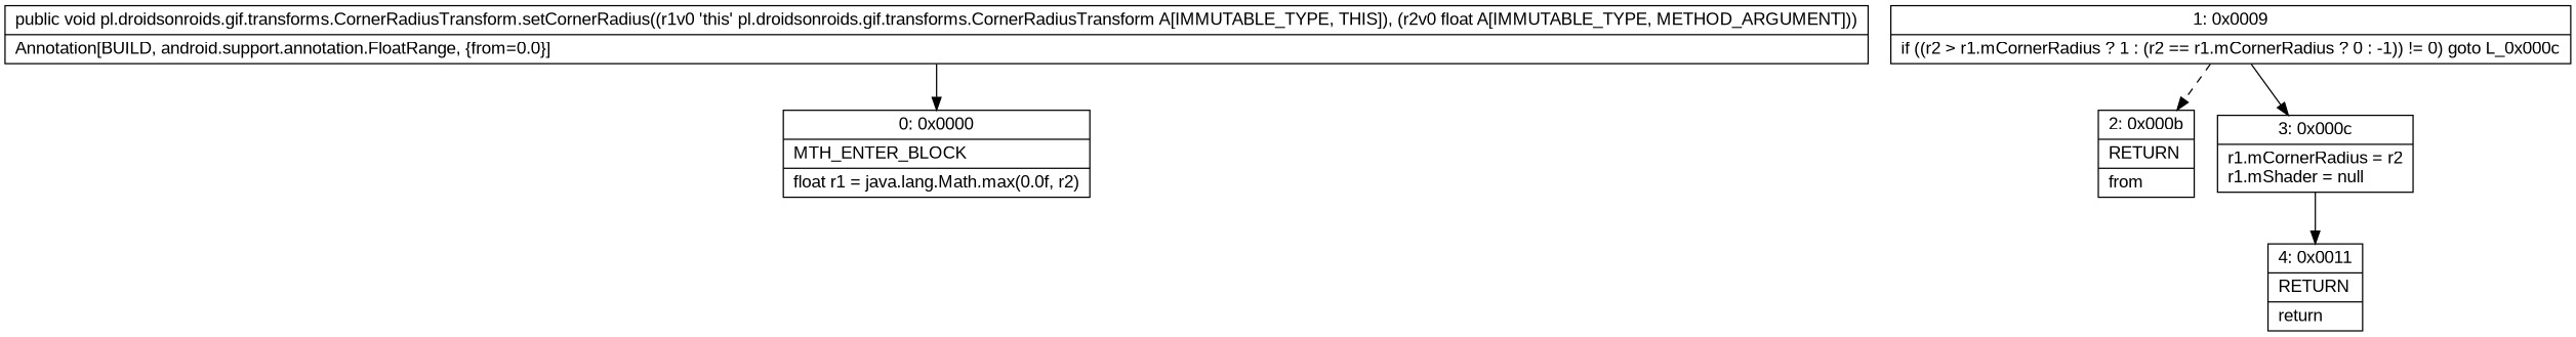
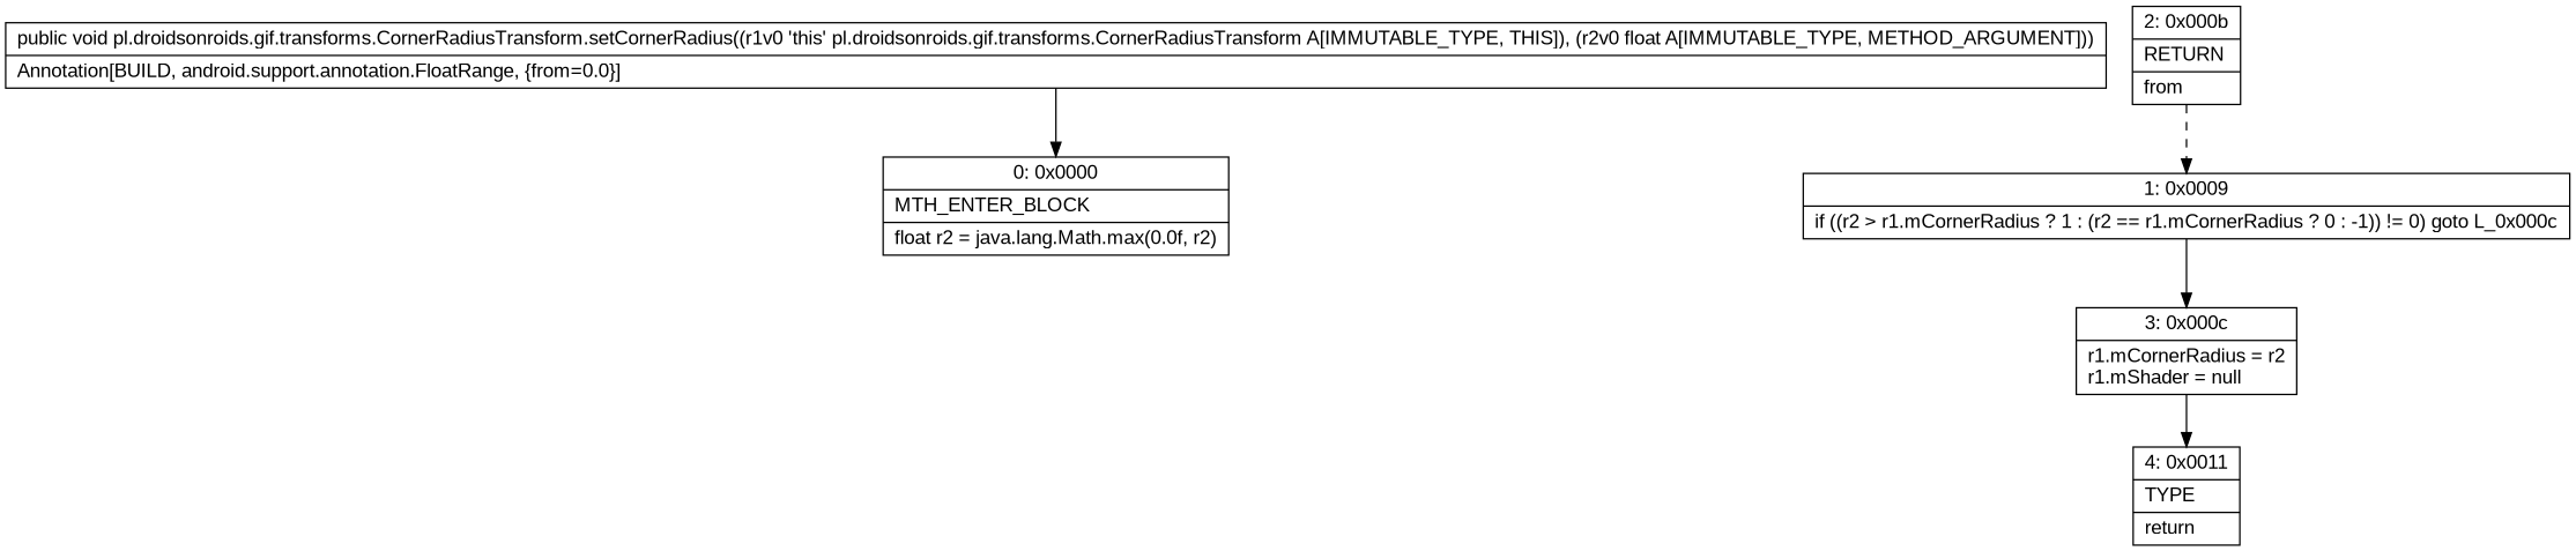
  digraph {
    fontname="Liberation Sans"
    node [fontname="Liberation Sans" shape=record]
    edge [fontname="Liberation Sans"]
-   n1 [label="{0\:\ 0x0000|MTH_ENTER_BLOCK\l|float r1 = java.lang.Math.max(0.0f, r2)\l}"]
+   n1 [label="{0\:\ 0x0000|MTH_ENTER_BLOCK\l|float r2 = java.lang.Math.max(0.0f, r2)\l}"]
    n2 [label="{1\:\ 0x0009|if ((r2 \> r1.mCornerRadius ? 1 : (r2 == r1.mCornerRadius ? 0 : \-1)) != 0) goto L_0x000c\l}"]
    n3 [label="{2\:\ 0x000b|RETURN\l|from\l}"]
    n4 [label="{3\:\ 0x000c|r1.mCornerRadius = r2\lr1.mShader = null\l}"]
-   n5 [label="{4\:\ 0x0011|RETURN\l|return\l}"]
+   n5 [label="{4\:\ 0x0011|TYPE\l|return\l}"]
    n6 [label="{public void pl.droidsonroids.gif.transforms.CornerRadiusTransform.setCornerRadius((r1v0 'this' pl.droidsonroids.gif.transforms.CornerRadiusTransform A[IMMUTABLE_TYPE, THIS]), (r2v0 float A[IMMUTABLE_TYPE, METHOD_ARGUMENT]))  | Annotation[BUILD, android.support.annotation.FloatRange, \{from=0.0\}]\l}"]
-   n2 -> n3 [style=dashed]
+   n3 -> n2 [style=dashed]
    n2 -> n4
    n4 -> n5
    n6 -> n1
  }
